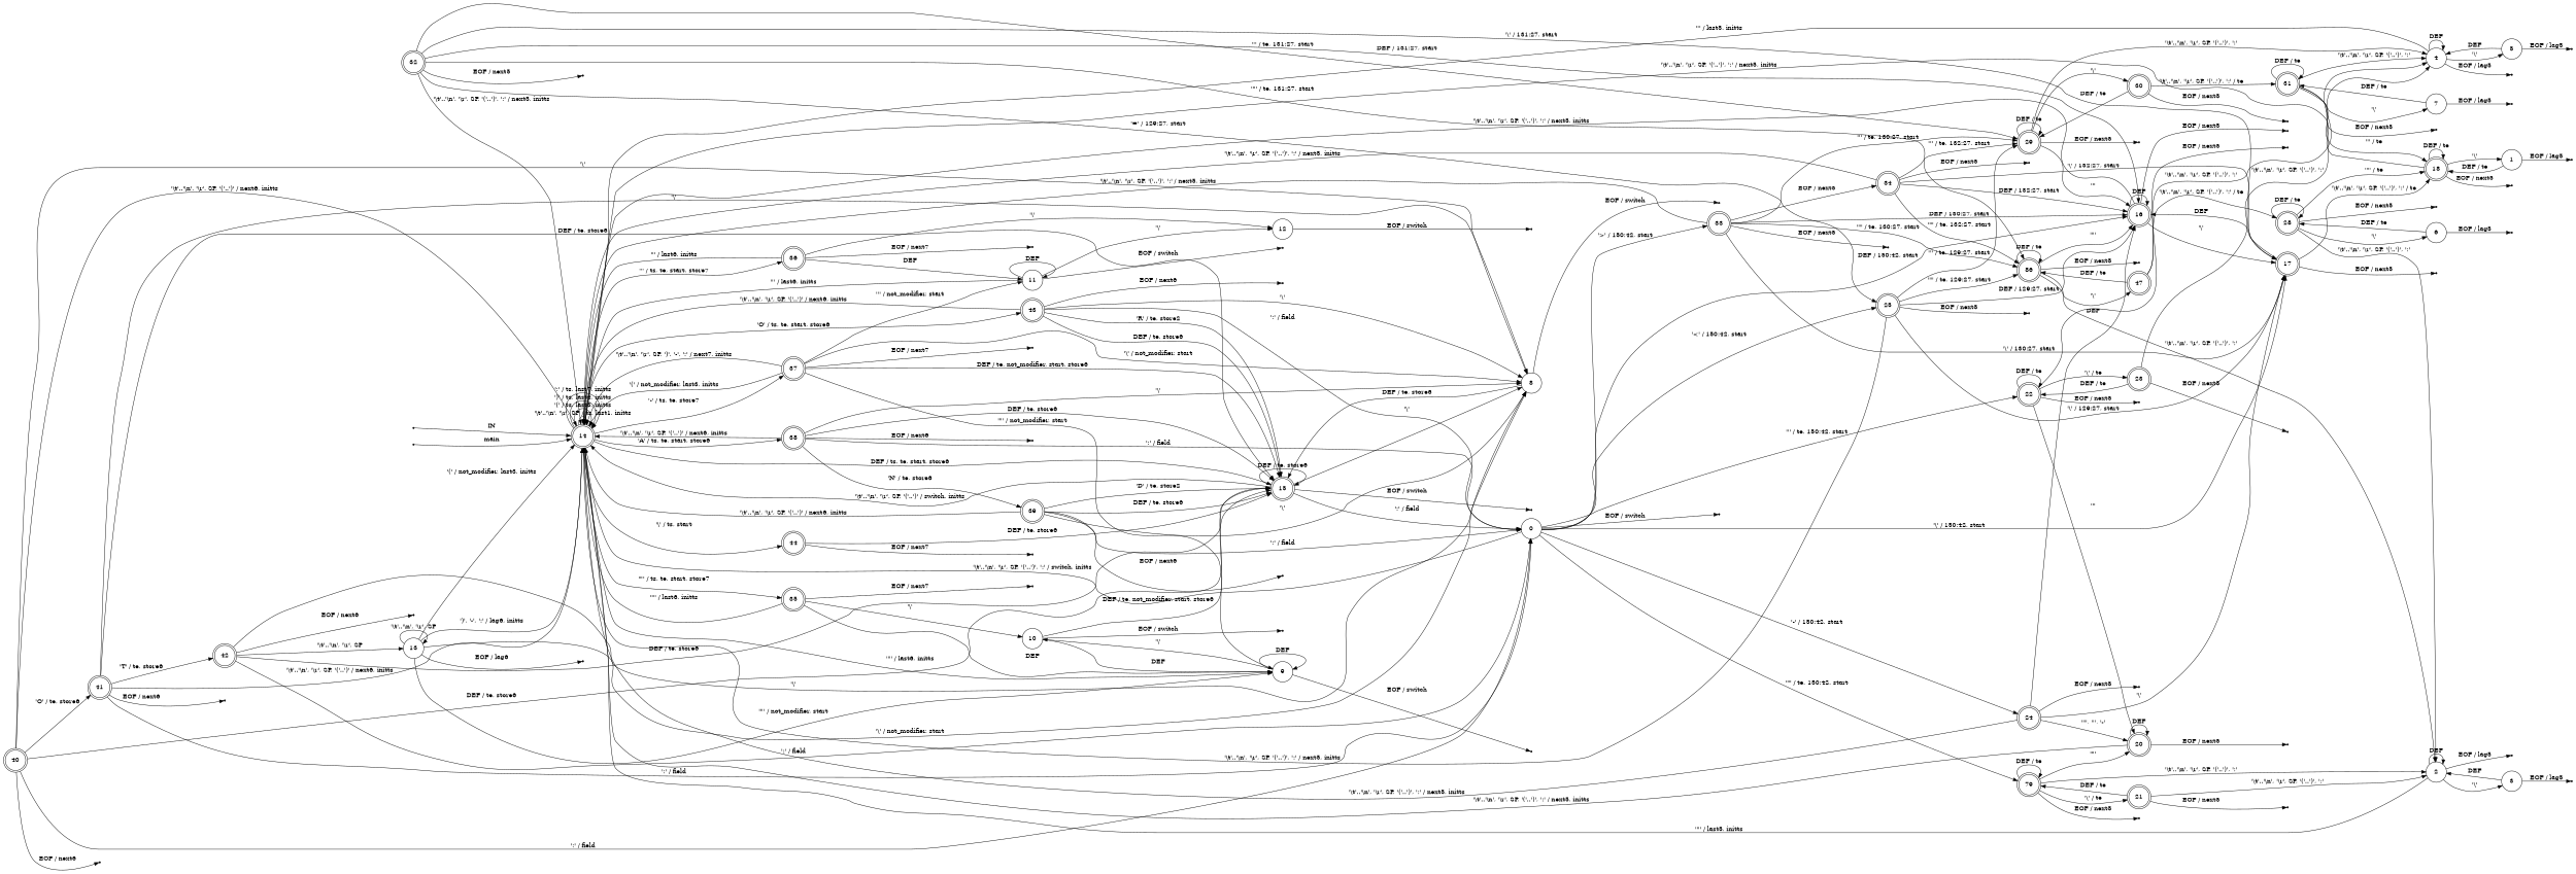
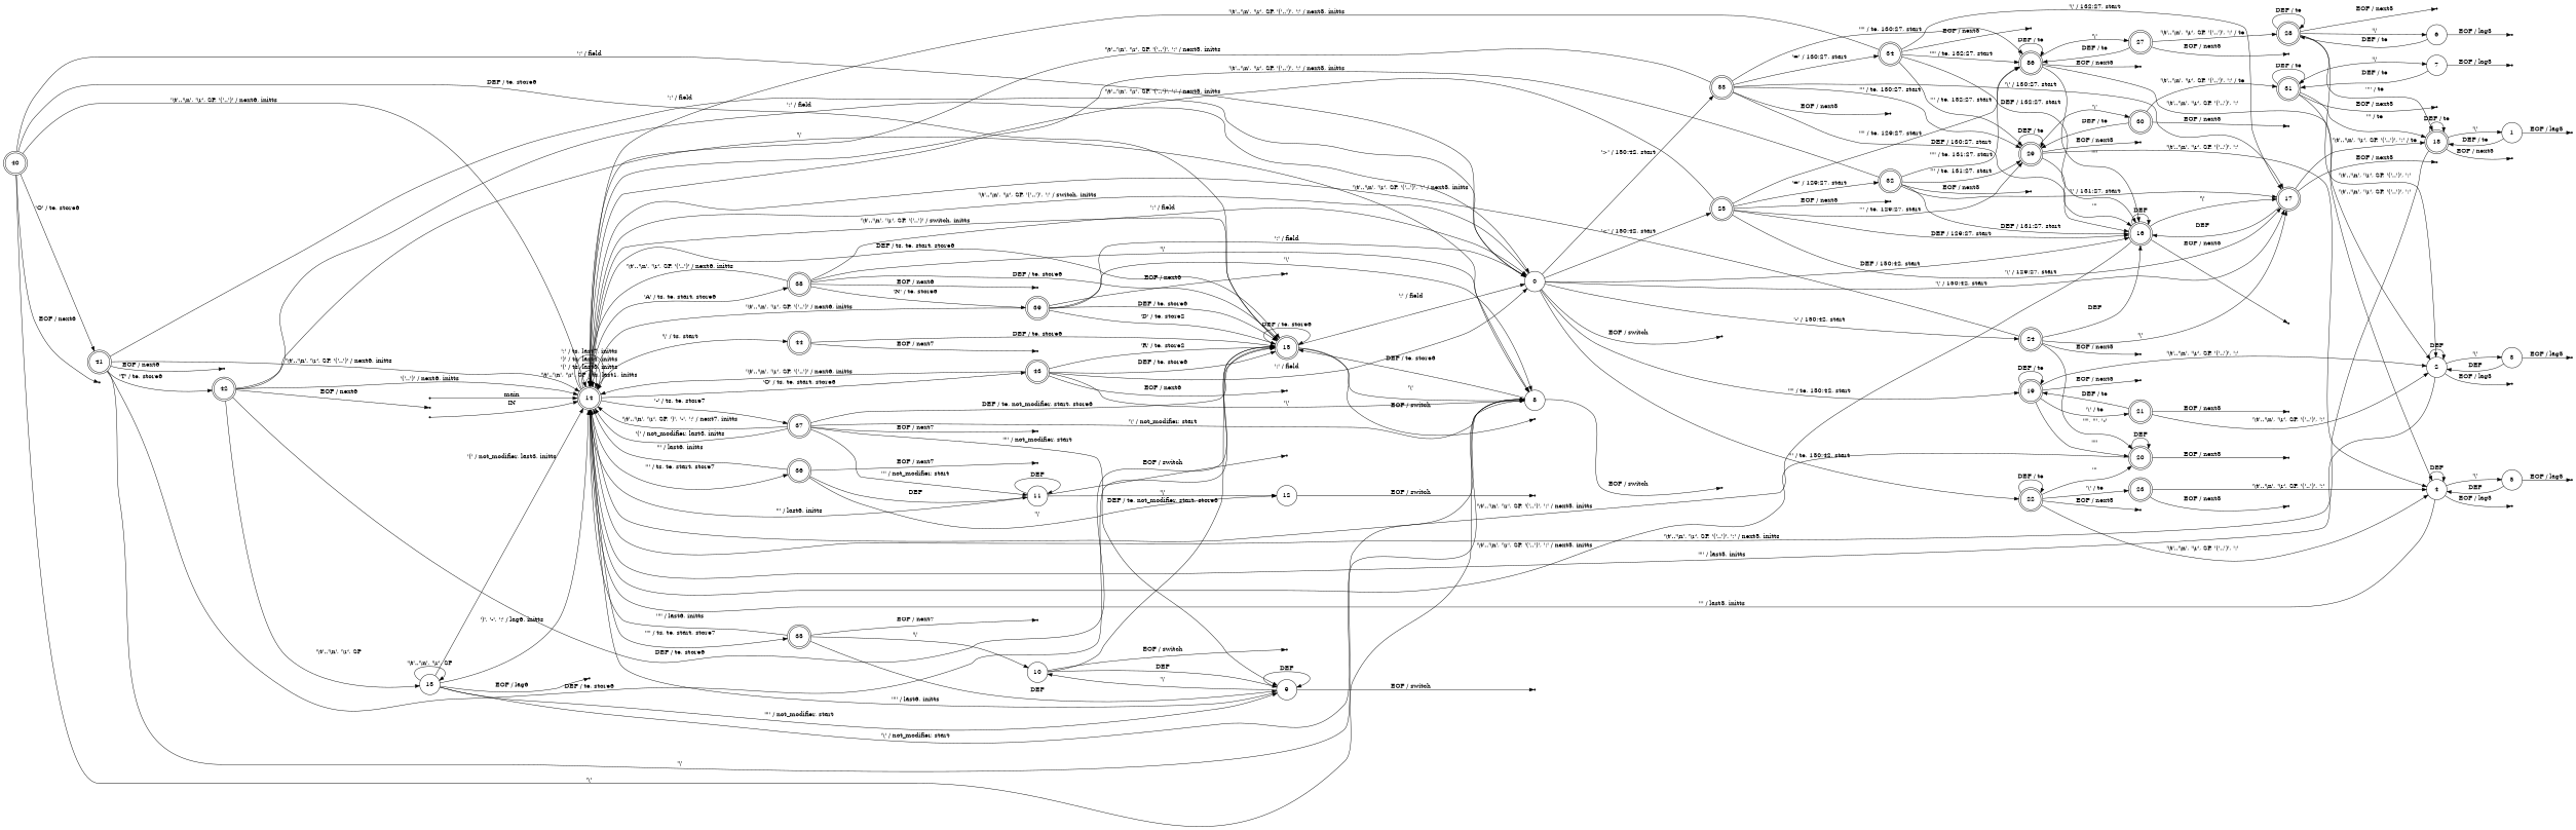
  digraph {
    rankdir=LR
    node [shape=point]
    14 [fixedsize=true height=0.65 shape=doublecircle]
    ENTRY
    15 [fixedsize=true height=0.65 shape=doublecircle]
    35 [fixedsize=true height=0.65 shape=doublecircle]
    36 [fixedsize=true height=0.65 shape=doublecircle]
    37 [fixedsize=true height=0.65 shape=doublecircle]
    38 [fixedsize=true height=0.65 shape=doublecircle]
    43 [fixedsize=true height=0.65 shape=doublecircle]
    44 [fixedsize=true height=0.65 shape=doublecircle]
    en_14
    eof_15
    0 [fixedsize=true height=0.65 shape=circle]
    8 [fixedsize=true height=0.65 shape=circle]
    eof_35
    9 [fixedsize=true height=0.65 shape=circle]
    10 [fixedsize=true height=0.65 shape=circle]
    eof_36
    11 [fixedsize=true height=0.65 shape=circle]
    12 [fixedsize=true height=0.65 shape=circle]
    eof_37
    eof_38
    39 [fixedsize=true height=0.65 shape=doublecircle]
    40 [fixedsize=true height=0.65 shape=doublecircle]
    eof_40
    41 [fixedsize=true height=0.65 shape=doublecircle]
    eof_43
    eof_44
    eof_0
    16 [fixedsize=true height=0.65 shape=doublecircle]
    17 [fixedsize=true height=0.65 shape=doublecircle]
-   19 [fixedsize=true height=0.65 shape=doublecircle label=79]
+   19 [fixedsize=true height=0.65 shape=doublecircle]
    22 [fixedsize=true height=0.65 shape=doublecircle]
    24 [fixedsize=true height=0.65 shape=doublecircle]
    25 [fixedsize=true height=0.65 shape=doublecircle]
    33 [fixedsize=true height=0.65 shape=doublecircle]
    eof_8
    eof_16
    eof_17
    18 [fixedsize=true height=0.65 shape=doublecircle]
    eof_18
    1 [fixedsize=true height=0.65 shape=circle]
    eof_1
    eof_19
    20 [fixedsize=true height=0.65 shape=doublecircle]
    21 [fixedsize=true height=0.65 shape=doublecircle]
    2 [fixedsize=true height=0.65 shape=circle]
    eof_20
    eof_21
    eof_2
    3 [fixedsize=true height=0.65 shape=circle]
    eof_22
    23 [fixedsize=true height=0.65 shape=doublecircle]
    4 [fixedsize=true height=0.65 shape=circle]
    eof_23
    eof_4
    5 [fixedsize=true height=0.65 shape=circle]
    eof_24
    eof_25
    n59 [fixedsize=true height=0.65 label=86 shape=doublecircle]
    29 [fixedsize=true height=0.65 shape=doublecircle]
    32 [fixedsize=true height=0.65 shape=doublecircle]
    eof_26
-   27 [fixedsize=true height=0.65 shape=doublecircle label=47]
+   27 [fixedsize=true height=0.65 shape=doublecircle]
    eof_29
    30 [fixedsize=true height=0.65 shape=doublecircle]
    eof_32
    eof_27
    28 [fixedsize=true height=0.65 shape=doublecircle]
    eof_28
    6 [fixedsize=true height=0.65 shape=circle]
    eof_6
    eof_30
    31 [fixedsize=true height=0.65 shape=doublecircle]
    eof_31
    7 [fixedsize=true height=0.65 shape=circle]
    eof_7
    eof_33
    34 [fixedsize=true height=0.65 shape=doublecircle]
    eof_34
    eof_9
    eof_10
    eof_11
    eof_12
    eof_39
    eof_41
    42 [fixedsize=true height=0.65 shape=doublecircle]
    eof_42
    13 [fixedsize=true height=0.65 shape=circle]
    eof_13
    eof_3
    eof_5
    14 -> 14 [label="'\\t'..'\\n', '\\r', SP / ts, last1, initts"]
    14 -> 14 [label="'(' / ts, last3, initts"]
    14 -> 14 [label="')' / ts, last4, initts"]
    14 -> 14 [label="':' / ts, last7, initts"]
    14 -> 15 [label="DEF / ts, te, start, store6"]
    14 -> 35 [label="'\"' / ts, te, start, store7"]
    14 -> 36 [label="''' / ts, te, start, store7"]
    14 -> 37 [label="'-' / ts, te, store7"]
    14 -> 38 [label="'A' / ts, te, start, store6"]
    14 -> 43 [label="'O' / ts, te, start, store6"]
    14 -> 44 [label="'\\' / ts, start"]
    ENTRY -> 14 [label=IN]
    15 -> 14 [label="'\\t'..'\\n', '\\r', SP, '('..')' / switch, initts"]
    15 -> 15 [label="DEF / te, store6"]
    15 -> eof_15 [label="EOF / switch"]
    15 -> 0 [label="':' / field"]
    15 -> 8 [label="'\\'"]
    35 -> 14 [label="'\"' / last6, initts"]
    35 -> eof_35 [label="EOF / next7"]
    35 -> 9 [label=DEF]
    35 -> 10 [label="'\\'"]
    36 -> 14 [label="''' / last6, initts"]
    36 -> eof_36 [label="EOF / next7"]
    36 -> 11 [label=DEF]
    36 -> 12 [label="'\\'"]
    37 -> 14 [label="'\\t'..'\\n', '\\r', SP, ')', '-', ':' / next7, initts"]
    37 -> 14 [label="'(' / not_modifier, last3, initts"]
    37 -> 15 [label="DEF / te, not_modifier, start, store6"]
    37 -> 8 [label="'\\' / not_modifier, start"]
    37 -> 9 [label="'\"' / not_modifier, start"]
    37 -> 11 [label="''' / not_modifier, start"]
    37 -> eof_37 [label="EOF / next7"]
    38 -> 14 [label="'\\t'..'\\n', '\\r', SP, '('..')' / next6, initts"]
    38 -> 15 [label="DEF / te, store6"]
    38 -> 0 [label="':' / field"]
    38 -> 8 [label="'\\'"]
    38 -> eof_38 [label="EOF / next6"]
    38 -> 39 [label="'N' / te, store6"]
    43 -> 14 [label="'\\t'..'\\n', '\\r', SP, '('..')' / next6, initts"]
    43 -> 15 [label="'R' / te, store2"]
    43 -> 15 [label="DEF / te, store6"]
    43 -> 0 [label="':' / field"]
    43 -> 8 [label="'\\'"]
    43 -> eof_43 [label="EOF / next6"]
    44 -> 15 [label="DEF / te, store6"]
    44 -> eof_44 [label="EOF / next7"]
    en_14 -> 14 [label=main]
    0 -> 14 [label="'\\t'..'\\n', '\\r', SP, '('..')', ':' / switch, initts"]
    0 -> eof_0 [label="EOF / switch"]
    0 -> 16 [label="DEF / 150:42, start"]
    0 -> 17 [label="'\\' / 150:42, start"]
    0 -> 19 [label="'\"' / te, 150:42, start"]
    0 -> 22 [label="''' / te, 150:42, start"]
    0 -> 24 [label="'-' / 150:42, start"]
    0 -> 25 [label="'<' / 150:42, start"]
    0 -> 33 [label="'>' / 150:42, start"]
    8 -> 15 [label="DEF / te, store6"]
    8 -> eof_8 [label="EOF / switch"]
    9 -> 14 [label="'\"' / last6, initts"]
    9 -> 9 [label=DEF]
    9 -> 10 [label="'\\'"]
    9 -> eof_9 [label="EOF / switch"]
    10 -> 15 [label="DEF / te, not_modifier, start, store6"]
    10 -> 9 [label=DEF]
    10 -> eof_10 [label="EOF / switch"]
    11 -> 14 [label="''' / last6, initts"]
    11 -> 11 [label=DEF]
    11 -> 12 [label="'\\'"]
    11 -> eof_11 [label="EOF / switch"]
    12 -> eof_12 [label="EOF / switch"]
    39 -> 14 [label="'\\t'..'\\n', '\\r', SP, '('..')' / next6, initts"]
    39 -> 15 [label="'D' / te, store2"]
    39 -> 15 [label="DEF / te, store6"]
    39 -> 0 [label="':' / field"]
    39 -> 8 [label="'\\'"]
    39 -> eof_39 [label="EOF / next6"]
    40 -> 14 [label="'\\t'..'\\n', '\\r', SP, '('..')' / next6, initts"]
    40 -> 15 [label="DEF / te, store6"]
    40 -> 0 [label="':' / field"]
    40 -> 8 [label="'\\'"]
    40 -> eof_40 [label="EOF / next6"]
    40 -> 41 [label="'O' / te, store6"]
    41 -> 14 [label="'\\t'..'\\n', '\\r', SP, '('..')' / next6, initts"]
    41 -> 15 [label="DEF / te, store6"]
    41 -> 0 [label="':' / field"]
    41 -> 8 [label="'\\'"]
    41 -> eof_41 [label="EOF / next6"]
    41 -> 42 [label="'T' / te, store6"]
    16 -> 14 [label="'\\t'..'\\n', '\\r', SP, '('..')', ':' / next5, initts"]
    16 -> 16 [label=DEF]
    16 -> 17 [label="'\\'"]
    16 -> eof_16 [label="EOF / next5"]
    17 -> 16 [label=DEF]
    17 -> eof_17 [label="EOF / next5"]
    17 -> 18 [label="'\\t'..'\\n', '\\r', SP, '('..')', ':' / te"]
    19 -> 19 [label="DEF / te"]
    19 -> eof_19 [label="EOF / next5"]
    19 -> 20 [label="'\"'"]
    19 -> 21 [label="'\\' / te"]
    19 -> 2 [label="'\\t'..'\\n', '\\r', SP, '('..')', ':'"]
    22 -> 22 [label="DEF / te"]
    22 -> 20 [label="'''"]
    22 -> eof_22 [label="EOF / next5"]
    22 -> 23 [label="'\\' / te"]
    22 -> 4 [label="'\\t'..'\\n', '\\r', SP, '('..')', ':'"]
    24 -> 14 [label="'\\t'..'\\n', '\\r', SP, '('..')', ':' / next5, initts"]
    24 -> 16 [label=DEF]
    24 -> 17 [label="'\\'"]
    24 -> 20 [label="'\"', ''', '-'"]
    24 -> eof_24 [label="EOF / next5"]
    25 -> 14 [label="'\\t'..'\\n', '\\r', SP, '('..')', ':' / next5, initts"]
    25 -> 16 [label="DEF / 129:27, start"]
    25 -> 17 [label="'\\' / 129:27, start"]
    25 -> eof_25 [label="EOF / next5"]
    25 -> n59 [label="'\"' / te, 129:27, start"]
    25 -> 29 [label="''' / te, 129:27, start"]
-   32 -> 25 [label="'=' / 129:27, start"]
+   25 -> 32 [label="'=' / 129:27, start"]
    33 -> 14 [label="'\\t'..'\\n', '\\r', SP, '('..')', ':' / next5, initts"]
    33 -> 16 [label="DEF / 130:27, start"]
    33 -> 17 [label="'\\' / 130:27, start"]
    33 -> n59 [label="'\"' / te, 130:27, start"]
    33 -> 29 [label="''' / te, 130:27, start"]
    33 -> eof_33 [label="EOF / next5"]
-   33 -> 34 [label="EOF / next5"]
+   33 -> 34 [label="'=' / 130:27, start"]
    18 -> 14 [label="'\\t'..'\\n', '\\r', SP, '('..')', ':' / next5, initts"]
    18 -> 18 [label="DEF / te"]
    18 -> eof_18 [label="EOF / next5"]
    18 -> 1 [label="'\\'"]
    1 -> 18 [label="DEF / te"]
    1 -> eof_1 [label="EOF / lag5"]
    20 -> 14 [label="'\\t'..'\\n', '\\r', SP, '('..')', ':' / next5, initts"]
    20 -> 20 [label=DEF]
    20 -> eof_20 [label="EOF / next5"]
    21 -> 19 [label="DEF / te"]
    21 -> 2 [label="'\\t'..'\\n', '\\r', SP, '('..')', ':'"]
    21 -> eof_21 [label="EOF / next5"]
    2 -> 14 [label="'\"' / last5, initts"]
    2 -> 2 [label=DEF]
    2 -> eof_2 [label="EOF / lag5"]
    2 -> 3 [label="'\\'"]
    3 -> 2 [label=DEF]
    3 -> eof_3 [label="EOF / lag5"]
-   23 -> 22 [label="DEF / te"]
    23 -> 4 [label="'\\t'..'\\n', '\\r', SP, '('..')', ':'"]
    23 -> eof_23 [label="EOF / next5"]
    4 -> 14 [label="''' / last5, initts"]
    4 -> 4 [label=DEF]
    4 -> eof_4 [label="EOF / lag5"]
    4 -> 5 [label="'\\'"]
    5 -> 4 [label=DEF]
    5 -> eof_5 [label="EOF / lag5"]
    n59 -> 16 [label="'\"'"]
    n59 -> 2 [label="'\\t'..'\\n', '\\r', SP, '('..')', ':'"]
    n59 -> n59 [label="DEF / te"]
    n59 -> eof_26 [label="EOF / next5"]
    n59 -> 27 [label="'\\'"]
    29 -> 16 [label="'''"]
    29 -> 4 [label="'\\t'..'\\n', '\\r', SP, '('..')', ':'"]
    29 -> 29 [label="DEF / te"]
    29 -> eof_29 [label="EOF / next5"]
    29 -> 30 [label="'\\'"]
    32 -> 14 [label="'\\t'..'\\n', '\\r', SP, '('..')', ':' / next5, initts"]
    32 -> 16 [label="DEF / 131:27, start"]
    32 -> 17 [label="'\\' / 131:27, start"]
    32 -> n59 [label="'\"' / te, 131:27, start"]
    32 -> 29 [label="''' / te, 131:27, start"]
    32 -> eof_32 [label="EOF / next5"]
    27 -> n59 [label="DEF / te"]
    27 -> eof_27 [label="EOF / next5"]
    27 -> 28 [label="'\\t'..'\\n', '\\r', SP, '('..')', ':' / te"]
    30 -> 29 [label="DEF / te"]
    30 -> eof_30 [label="EOF / next5"]
    30 -> 31 [label="'\\t'..'\\n', '\\r', SP, '('..')', ':' / te"]
    28 -> 18 [label="'\"' / te"]
    28 -> 2 [label="'\\t'..'\\n', '\\r', SP, '('..')', ':'"]
    28 -> 28 [label="DEF / te"]
    28 -> eof_28 [label="EOF / next5"]
    28 -> 6 [label="'\\'"]
    6 -> 28 [label="DEF / te"]
    6 -> eof_6 [label="EOF / lag5"]
    31 -> 18 [label="''' / te"]
    31 -> 4 [label="'\\t'..'\\n', '\\r', SP, '('..')', ':'"]
    31 -> 31 [label="DEF / te"]
    31 -> eof_31 [label="EOF / next5"]
    31 -> 7 [label="'\\'"]
    7 -> 31 [label="DEF / te"]
    7 -> eof_7 [label="EOF / lag5"]
    34 -> 14 [label="'\\t'..'\\n', '\\r', SP, '('..')', ':' / next5, initts"]
    34 -> 16 [label="DEF / 132:27, start"]
    34 -> 17 [label="'\\' / 132:27, start"]
    34 -> n59 [label="'\"' / te, 132:27, start"]
    34 -> 29 [label="''' / te, 132:27, start"]
    34 -> eof_34 [label="EOF / next5"]
+   42 -> 14 [label="'('..')' / next6, initts"]
    42 -> 15 [label="DEF / te, store6"]
    42 -> 0 [label="':' / field"]
    42 -> 8 [label="'\\'"]
    42 -> eof_42 [label="EOF / next6"]
    42 -> 13 [label="'\\t'..'\\n', '\\r', SP"]
    13 -> 14 [label="'(' / not_modifier, last3, initts"]
    13 -> 14 [label="')', '-', ':' / lag6, initts"]
    13 -> 8 [label="'\\' / not_modifier, start"]
    13 -> 9 [label="'\"' / not_modifier, start"]
    13 -> 13 [label="'\\t'..'\\n', '\\r', SP"]
    13 -> eof_13 [label="EOF / lag6"]
  }
